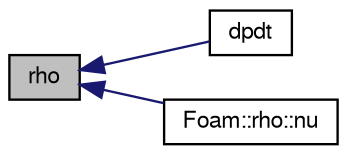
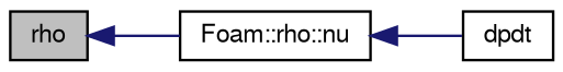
  digraph {
    rankdir=LR
    node [color=black fontname=FreeSans fontsize=10 shape=record]
    edge [color=midnightblue dir=back fontname=FreeSans fontsize=10 labelfontname=FreeSans labelfontsize=10 style=solid]
    n1 [fillcolor=grey75 fontcolor=black height=0.2 label=rho style=filled width=0.4]
    n2 [height=0.2 label=dpdt width=0.4]
    n3 [height=0.2 label="Foam::rho::nu" width=0.4]
-   n1 -> n2
+   n3 -> n2
    n1 -> n3
  }
